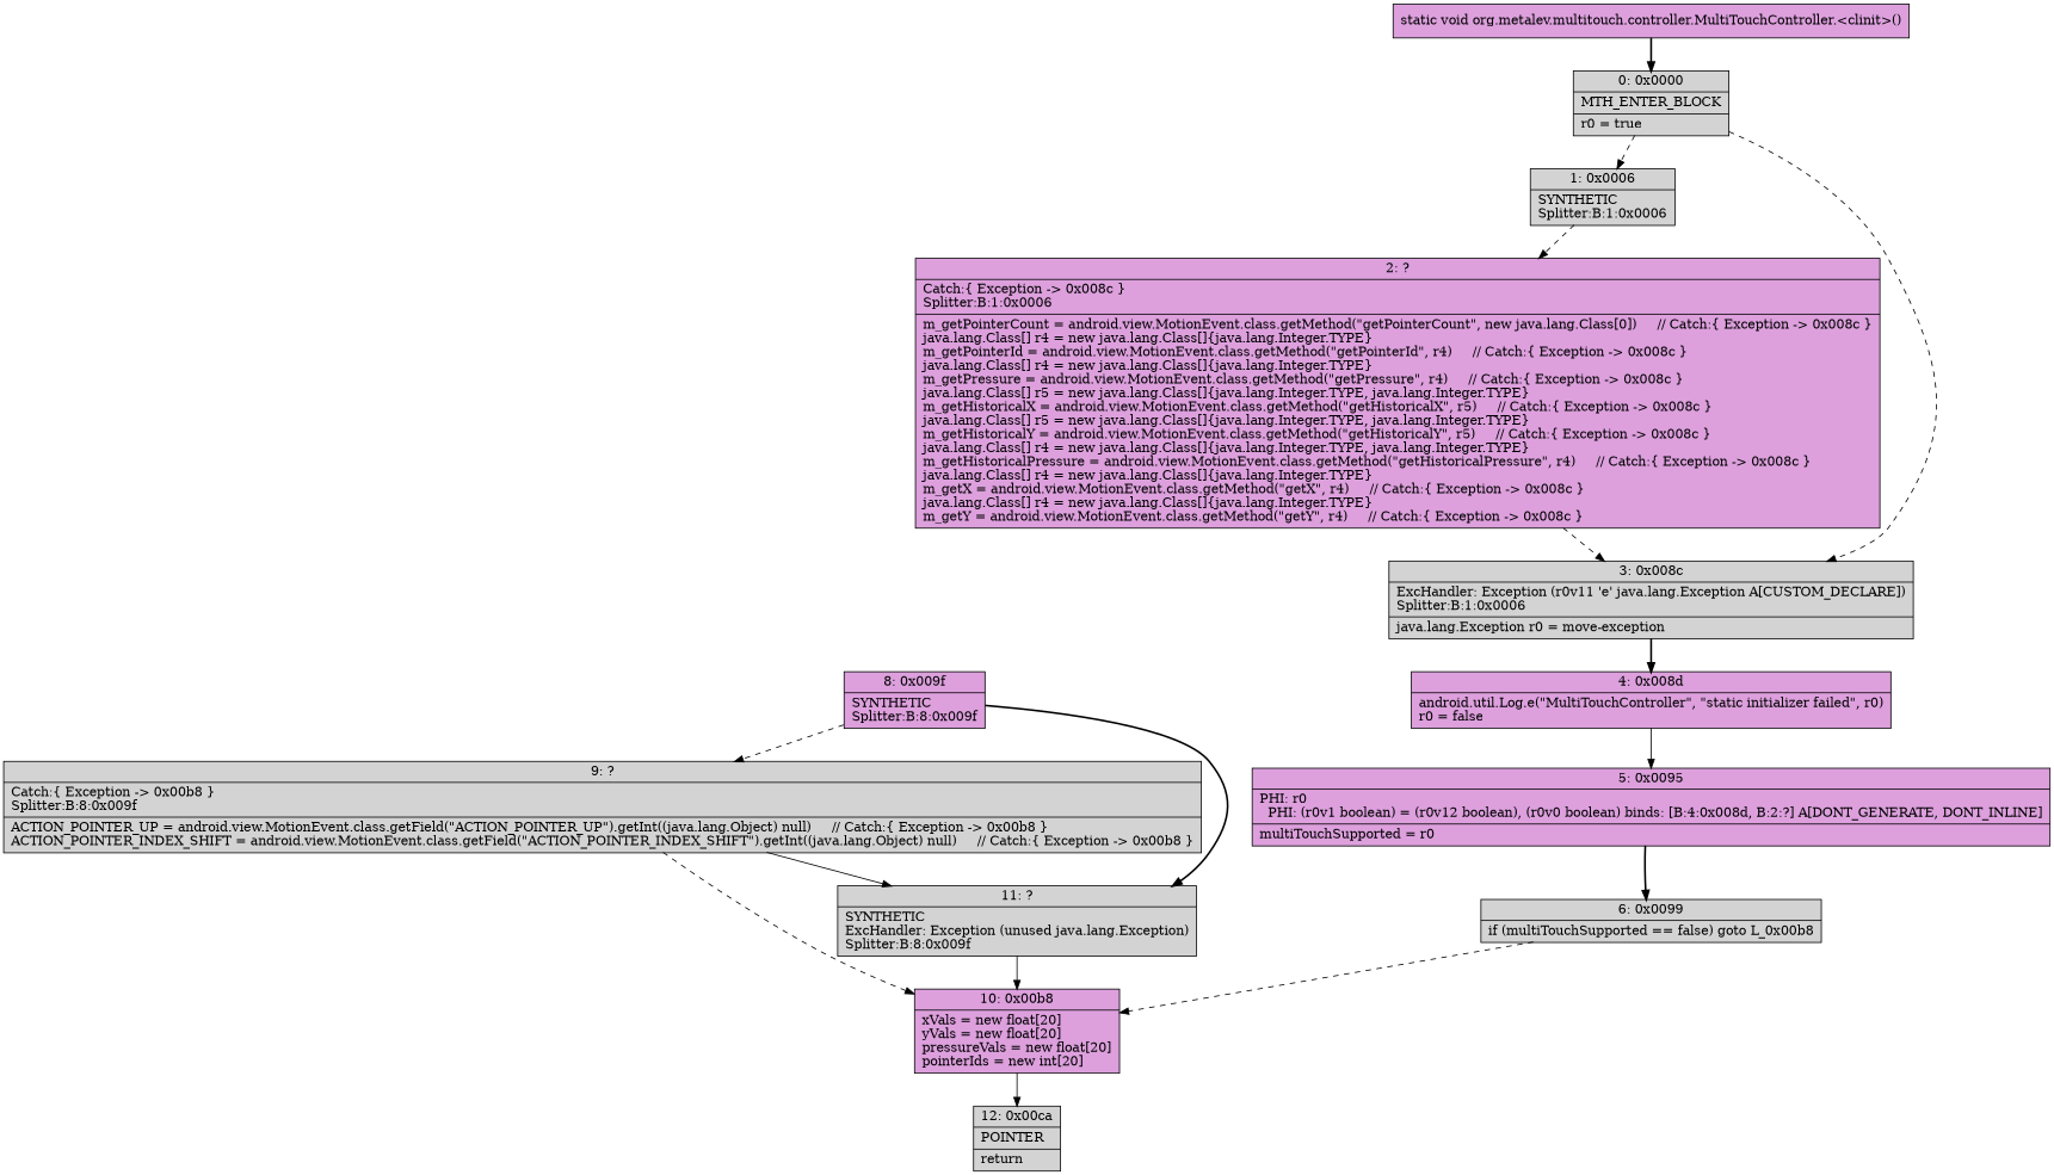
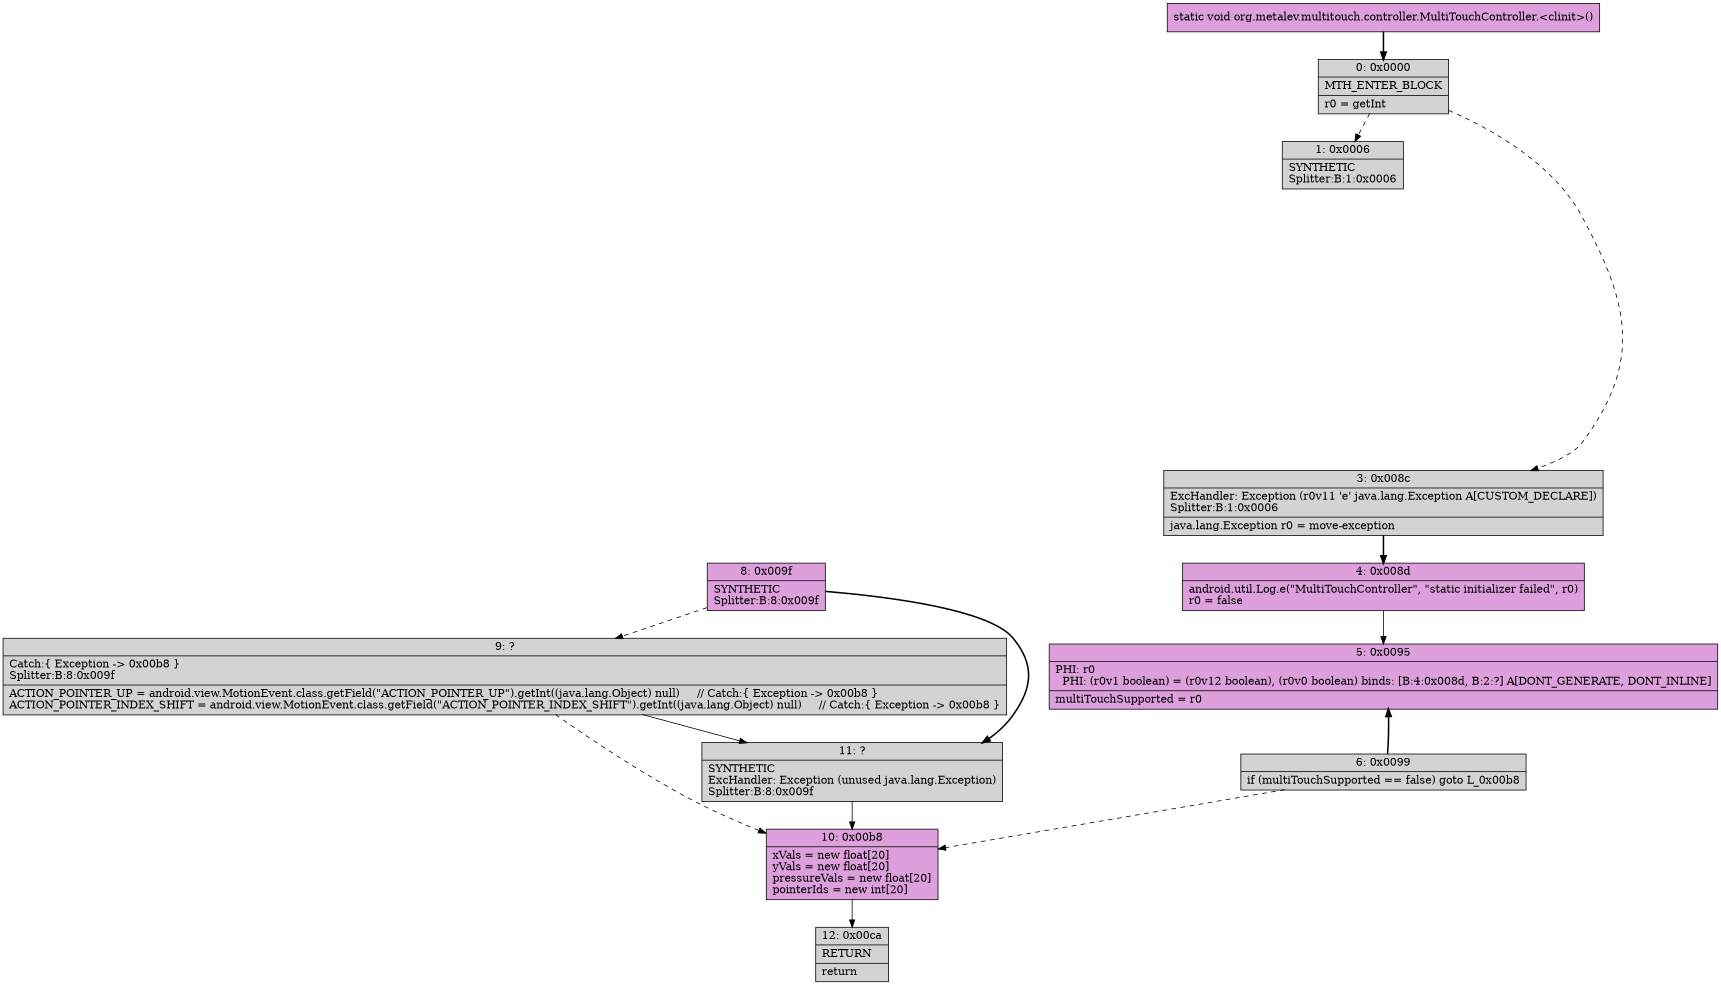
  digraph {
    node [fillcolor=lightgrey shape=record style=filled]
    edge [style=dashed]
-   n1 [label="{0\:\ 0x0000|MTH_ENTER_BLOCK\l|r0 = true\l}"]
+   n1 [label="{0\:\ 0x0000|MTH_ENTER_BLOCK\l|r0 = getInt\l}"]
    n2 [label="{1\:\ 0x0006|SYNTHETIC\lSplitter:B:1:0x0006\l}"]
    n3 [label="{3\:\ 0x008c|ExcHandler: Exception (r0v11 'e' java.lang.Exception A[CUSTOM_DECLARE])\lSplitter:B:1:0x0006\l|java.lang.Exception r0 = move\-exception\l}"]
-   n4 [fillcolor=plum label="{2\:\ ?|Catch:\{ Exception \-\> 0x008c \}\lSplitter:B:1:0x0006\l|m_getPointerCount = android.view.MotionEvent.class.getMethod(\"getPointerCount\", new java.lang.Class[0])     \/\/ Catch:\{ Exception \-\> 0x008c \}\ljava.lang.Class[] r4 = new java.lang.Class[]\{java.lang.Integer.TYPE\}\lm_getPointerId = android.view.MotionEvent.class.getMethod(\"getPointerId\", r4)     \/\/ Catch:\{ Exception \-\> 0x008c \}\ljava.lang.Class[] r4 = new java.lang.Class[]\{java.lang.Integer.TYPE\}\lm_getPressure = android.view.MotionEvent.class.getMethod(\"getPressure\", r4)     \/\/ Catch:\{ Exception \-\> 0x008c \}\ljava.lang.Class[] r5 = new java.lang.Class[]\{java.lang.Integer.TYPE, java.lang.Integer.TYPE\}\lm_getHistoricalX = android.view.MotionEvent.class.getMethod(\"getHistoricalX\", r5)     \/\/ Catch:\{ Exception \-\> 0x008c \}\ljava.lang.Class[] r5 = new java.lang.Class[]\{java.lang.Integer.TYPE, java.lang.Integer.TYPE\}\lm_getHistoricalY = android.view.MotionEvent.class.getMethod(\"getHistoricalY\", r5)     \/\/ Catch:\{ Exception \-\> 0x008c \}\ljava.lang.Class[] r4 = new java.lang.Class[]\{java.lang.Integer.TYPE, java.lang.Integer.TYPE\}\lm_getHistoricalPressure = android.view.MotionEvent.class.getMethod(\"getHistoricalPressure\", r4)     \/\/ Catch:\{ Exception \-\> 0x008c \}\ljava.lang.Class[] r4 = new java.lang.Class[]\{java.lang.Integer.TYPE\}\lm_getX = android.view.MotionEvent.class.getMethod(\"getX\", r4)     \/\/ Catch:\{ Exception \-\> 0x008c \}\ljava.lang.Class[] r4 = new java.lang.Class[]\{java.lang.Integer.TYPE\}\lm_getY = android.view.MotionEvent.class.getMethod(\"getY\", r4)     \/\/ Catch:\{ Exception \-\> 0x008c \}\l}"]
    n5 [fillcolor=plum label="{4\:\ 0x008d|android.util.Log.e(\"MultiTouchController\", \"static initializer failed\", r0)\lr0 = false\l}"]
    n6 [fillcolor=plum label="{5\:\ 0x0095|PHI: r0 \l  PHI: (r0v1 boolean) = (r0v12 boolean), (r0v0 boolean) binds: [B:4:0x008d, B:2:?] A[DONT_GENERATE, DONT_INLINE]\l|multiTouchSupported = r0\l}"]
    n7 [label="{6\:\ 0x0099|if (multiTouchSupported == false) goto L_0x00b8\l}"]
    n8 [fillcolor=plum label="{10\:\ 0x00b8|xVals = new float[20]\lyVals = new float[20]\lpressureVals = new float[20]\lpointerIds = new int[20]\l}"]
-   n9 [label="{12\:\ 0x00ca|POINTER\l|return\l}"]
+   n9 [label="{12\:\ 0x00ca|RETURN\l|return\l}"]
    n10 [fillcolor=plum label="{8\:\ 0x009f|SYNTHETIC\lSplitter:B:8:0x009f\l}"]
    n11 [label="{9\:\ ?|Catch:\{ Exception \-\> 0x00b8 \}\lSplitter:B:8:0x009f\l|ACTION_POINTER_UP = android.view.MotionEvent.class.getField(\"ACTION_POINTER_UP\").getInt((java.lang.Object) null)     \/\/ Catch:\{ Exception \-\> 0x00b8 \}\lACTION_POINTER_INDEX_SHIFT = android.view.MotionEvent.class.getField(\"ACTION_POINTER_INDEX_SHIFT\").getInt((java.lang.Object) null)     \/\/ Catch:\{ Exception \-\> 0x00b8 \}\l}"]
    n12 [label="{11\:\ ?|SYNTHETIC\lExcHandler: Exception (unused java.lang.Exception)\lSplitter:B:8:0x009f\l}"]
    n13 [fillcolor=plum label="{static void org.metalev.multitouch.controller.MultiTouchController.\<clinit\>() }"]
    n1 -> n2
    n1 -> n3
-   n2 -> n4
    n3 -> n5 [style=bold]
-   n4 -> n3
    n5 -> n6 [style=solid]
-   n6 -> n7 [style=bold]
+   n7 -> n6 [style=bold]
    n7 -> n8
    n8 -> n9 [style=solid]
    n10 -> n11
    n10 -> n12 [style=bold]
    n11 -> n8
    n11 -> n12 [style=solid]
    n12 -> n8 [style=solid]
    n13 -> n1 [style=bold]
  }
